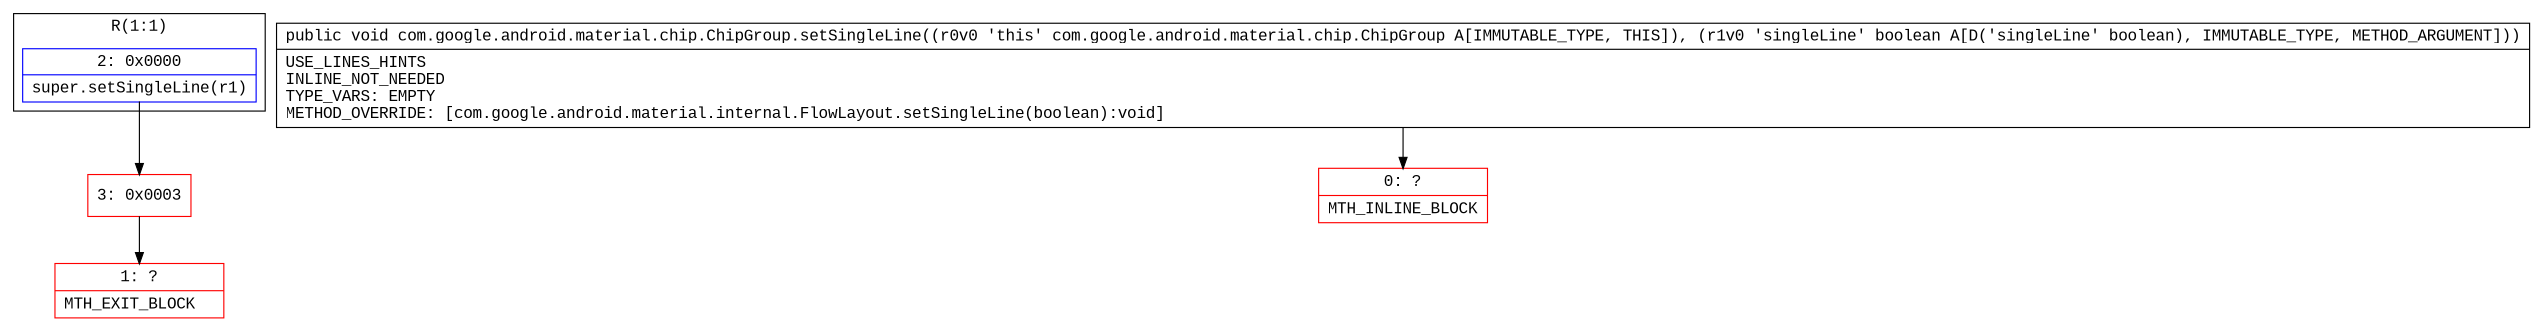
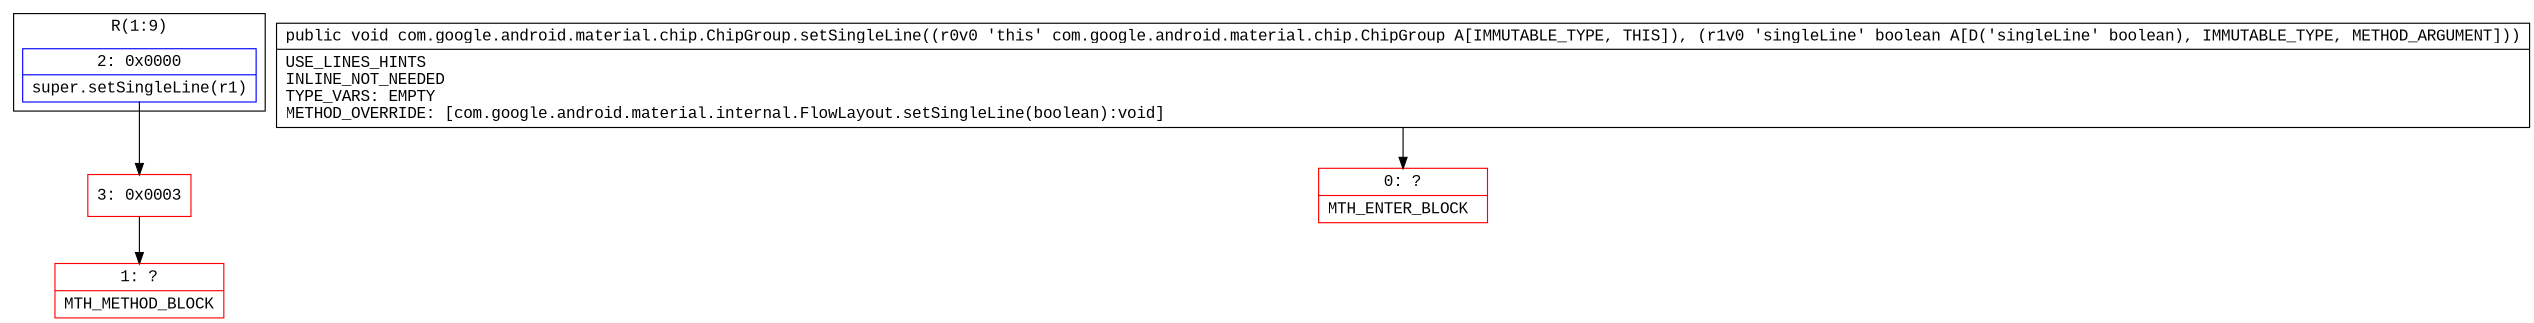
  digraph {
    fontname="Liberation Mono"
    node [color=red fontname="Liberation Mono" shape=record]
    edge [fontname="Liberation Mono"]
    n1 [color=blue label="{2\:\ 0x0000|super.setSingleLine(r1)\l}"]
    n2 [label="{3\:\ 0x0003}"]
-   n3 [label="{1\:\ ?|MTH_EXIT_BLOCK\l}"]
-   n4 [label="{0\:\ ?|MTH_INLINE_BLOCK\l}"]
+   n3 [label="{1\:\ ?|MTH_METHOD_BLOCK\l}"]
+   n4 [label="{0\:\ ?|MTH_ENTER_BLOCK\l}"]
    n5 [label="{public void com.google.android.material.chip.ChipGroup.setSingleLine((r0v0 'this' com.google.android.material.chip.ChipGroup A[IMMUTABLE_TYPE, THIS]), (r1v0 'singleLine' boolean A[D('singleLine' boolean), IMMUTABLE_TYPE, METHOD_ARGUMENT]))  | USE_LINES_HINTS\lINLINE_NOT_NEEDED\lTYPE_VARS: EMPTY\lMETHOD_OVERRIDE: [com.google.android.material.internal.FlowLayout.setSingleLine(boolean):void]\l}" color=""]
    subgraph cluster_1 {
-     label="R(1:1)"
+     label="R(1:9)"
      n1
    }
    n1 -> n2
    n2 -> n3
    n5 -> n4
  }
